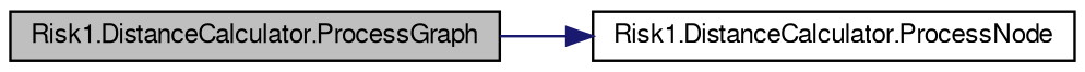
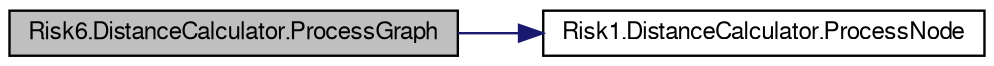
  digraph {
    rankdir=LR
    node [color=black fontname=FreeSans fontsize=10 shape=record]
-   n1 [fillcolor=grey75 fontcolor=black height=0.2 label="Risk1.DistanceCalculator.ProcessGraph" style=filled width=0.4]
+   n1 [fillcolor=grey75 fontcolor=black height=0.2 label="Risk6.DistanceCalculator.ProcessGraph" style=filled width=0.4]
    n2 [height=0.2 label="Risk1.DistanceCalculator.ProcessNode" width=0.4]
    n1 -> n2 [color=midnightblue fontname=FreeSans fontsize=10 labelfontname=FreeSans labelfontsize=10 style=solid]
  }
